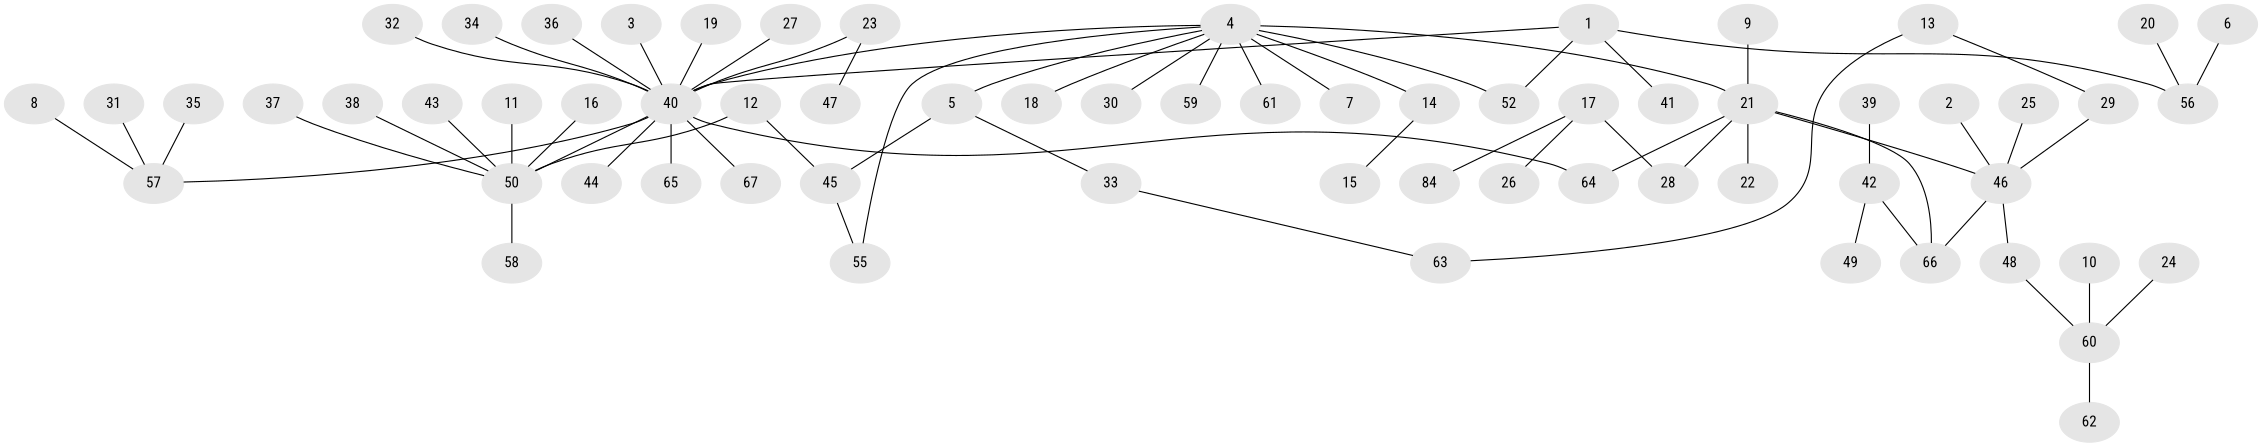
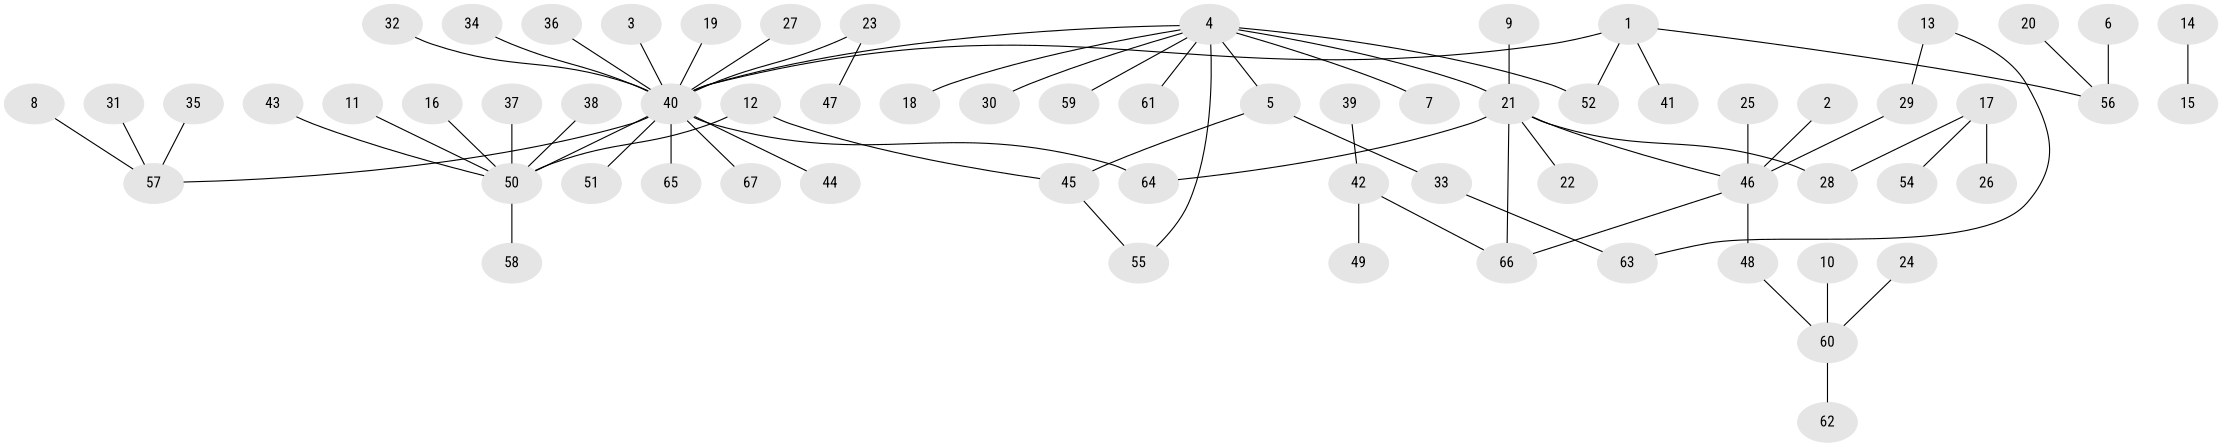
  graph {
    fontname="Roboto Condensed"
    node [color=gray90 fontname="Roboto Condensed" style=filled]
    edge [fontname="Roboto Condensed" weight=1.0]
    1
    40
    41
    52
    56
    57
    50
    64
    44
+   51
    65
    67
    2
    46
    66
    48
    3
    4
    5
    7
    14
    18
    21
    30
    55
    59
    61
    33
    45
    15
    28
    22
    63
    6
    8
    9
    10
    60
    62
    11
    58
    12
    13
    29
    25
    16
    17
    26
-   54 [label=84]
+   54
    19
    20
    23
    47
    24
    27
    31
    32
    34
    35
    36
    37
    38
    39
    42
    49
    43
    1 -- 40
    1 -- 41
    1 -- 52
    1 -- 56
    40 -- 57
    40 -- 50
    40 -- 64
    40 -- 44
+   40 -- 51
    40 -- 65
    40 -- 67
    50 -- 58
    2 -- 46
    46 -- 66
    46 -- 48
    48 -- 60
    3 -- 40
    4 -- 40
    4 -- 52 [weight=2.0]
    4 -- 5
    4 -- 7
-   4 -- 14
    4 -- 18
    4 -- 21
    4 -- 30
    4 -- 55
    4 -- 59
    4 -- 61
    5 -- 33
    5 -- 45
    14 -- 15
    21 -- 64
    21 -- 46
    21 -- 66
    21 -- 28
    21 -- 22
    33 -- 63
    45 -- 55
    6 -- 56
    8 -- 57
    9 -- 21
    10 -- 60
    60 -- 62
    11 -- 50
    12 -- 50
    12 -- 45
    13 -- 63
    13 -- 29
    29 -- 46
    25 -- 46
    16 -- 50
    17 -- 28
    17 -- 26
    17 -- 54
    19 -- 40
    20 -- 56
    23 -- 40
    23 -- 47
    24 -- 60
    27 -- 40
    31 -- 57
    32 -- 40
    34 -- 40
    35 -- 57
    36 -- 40
    37 -- 50
    38 -- 50
    39 -- 42
    42 -- 66
    42 -- 49
    43 -- 50
  }
